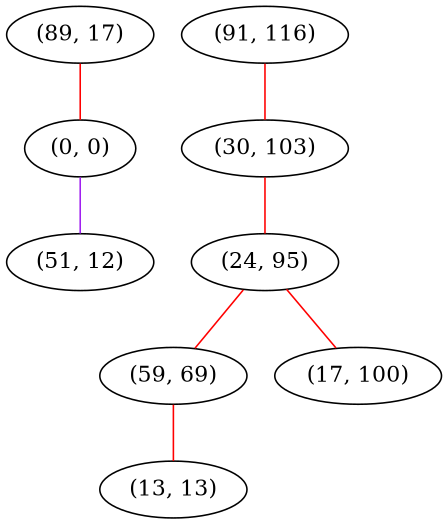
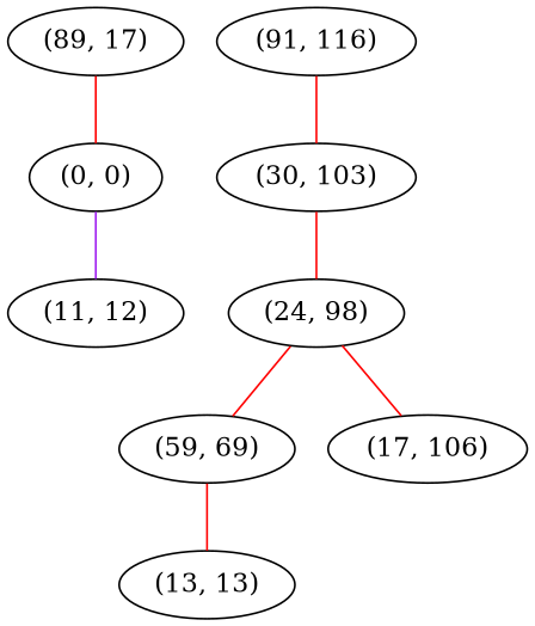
  graph {
    edge [color=red weight=1]
    "(0, 0)"
-   "(11, 12)" [label="(51, 12)"]
+   "(11, 12)"
    "(91, 116)"
    "(30, 103)"
-   "(24, 98)" [label="(24, 95)"]
+   "(24, 98)"
    "(89, 17)"
    "(59, 69)"
-   "(17, 100)"
+   "(17, 100)" [label="(17, 106)"]
    "(13, 13)"
    "(0, 0)" -- "(11, 12)" [color=purple weight=4]
    "(91, 116)" -- "(30, 103)"
    "(30, 103)" -- "(24, 98)"
    "(24, 98)" -- "(59, 69)"
    "(24, 98)" -- "(17, 100)"
    "(89, 17)" -- "(0, 0)"
    "(59, 69)" -- "(13, 13)"
  }
